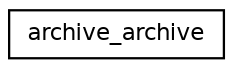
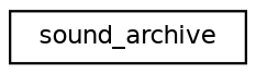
  digraph {
    rankdir=TB
-   n1 [color=black fillcolor=white fontname=Helvetica fontsize=10 height=0.2 label=archive_archive shape=record style=filled width=0.4]
+   n1 [color=black fillcolor=white fontname=Helvetica fontsize=10 height=0.2 label=sound_archive shape=record style=filled width=0.4]
  }
